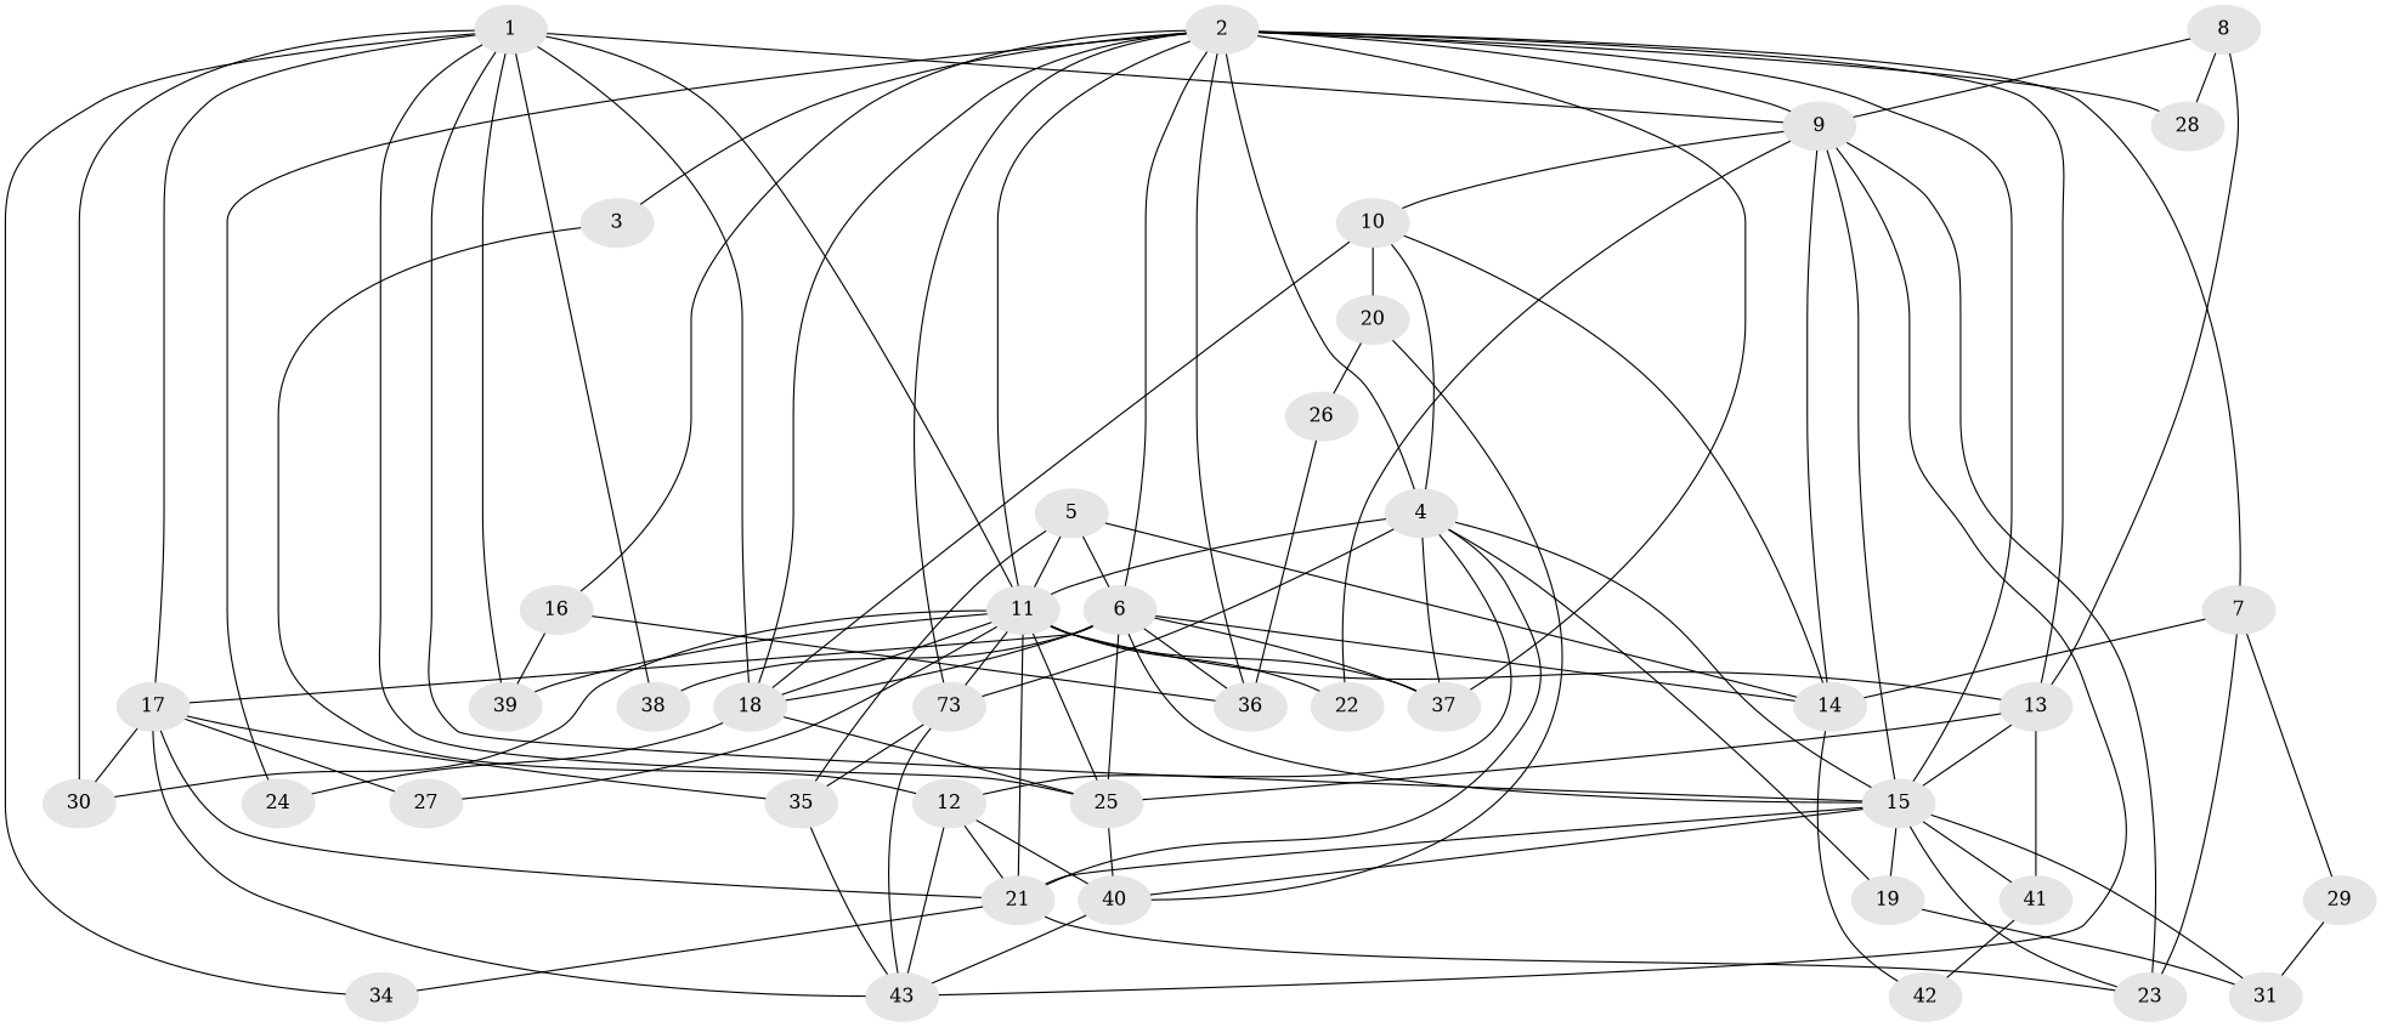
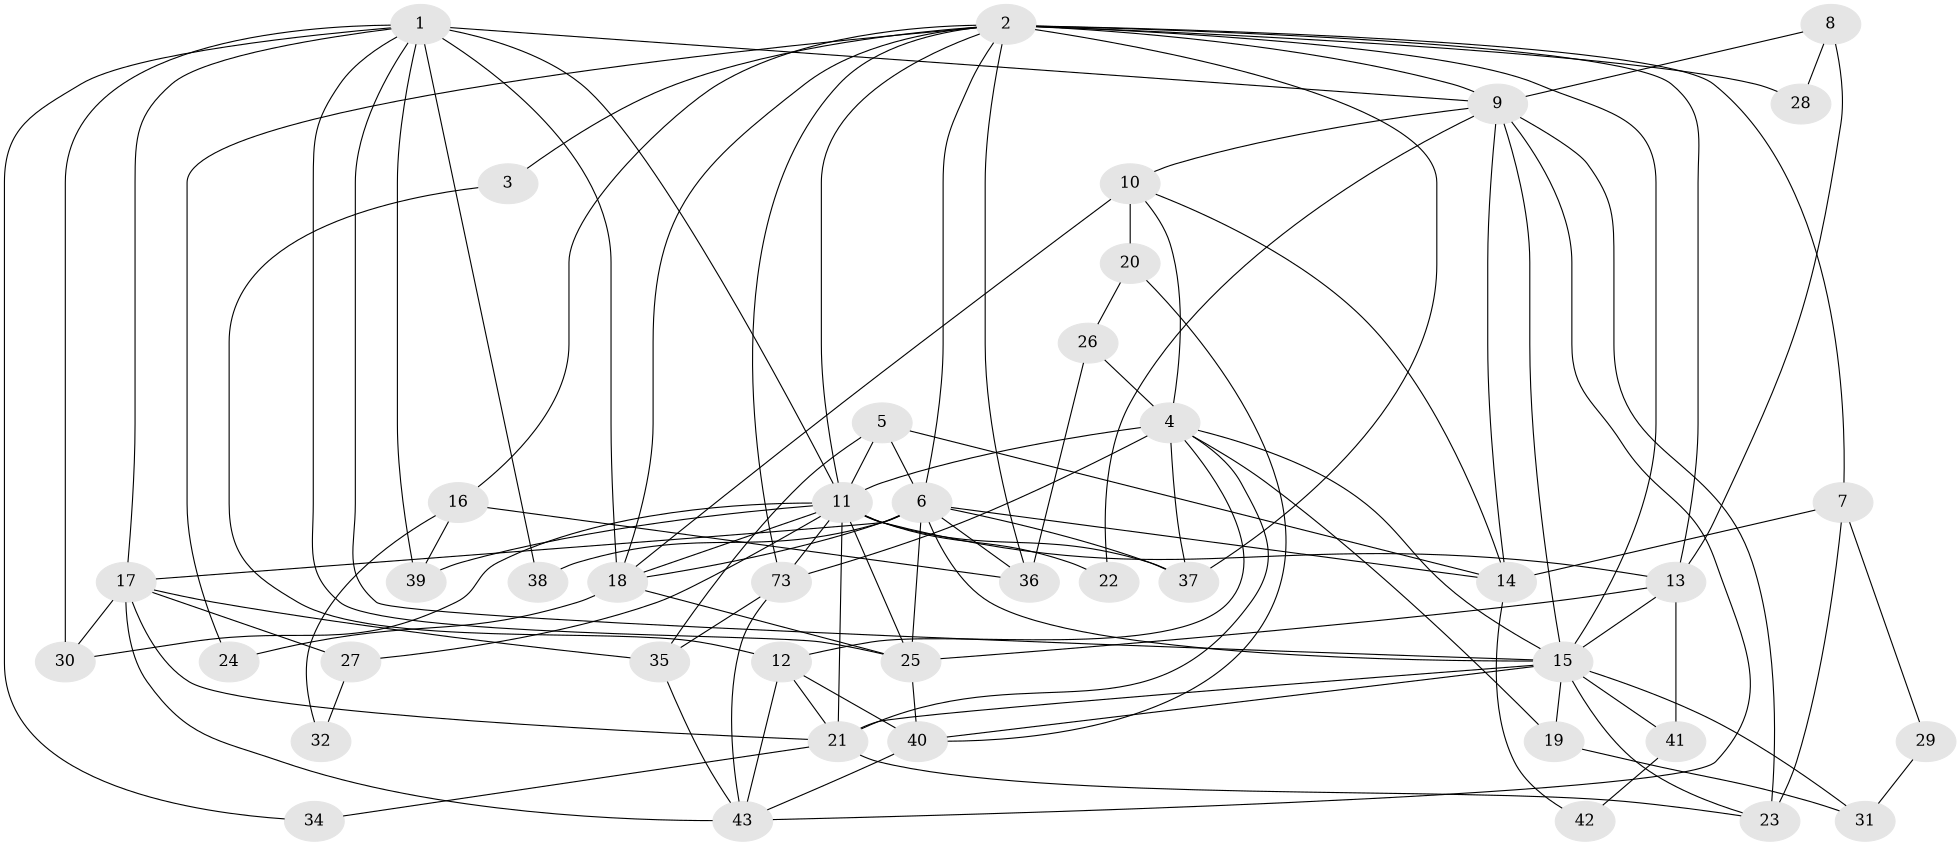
  graph {
    node [color=gray90 style=filled]
    edge [weight=1.0]
    1
    9
    11
    15
    17
    18
    25
    30
    34
    38
    39
    10
    14
    23
    22
    43
    13
    n18 [label=73]
    37
    21
    27
    19
    40
    41
    31
    35
    24
    2
    3
    4
    6
    7
    16
    28
    36
    12
    29
+   32
    20
    5
    42
    8
    26
    1 -- 9
    1 -- 11
    1 -- 15
    1 -- 17
    1 -- 18 [weight=2.0]
    1 -- 25
    1 -- 30
    1 -- 34
    1 -- 38 [weight=2.0]
    1 -- 39
    9 -- 15
    9 -- 10
    9 -- 14
    9 -- 23
    9 -- 22
    9 -- 43
    11 -- 18
    11 -- 25
    11 -- 30
    11 -- 39
    11 -- 22
    11 -- 13
    11 -- n18
    11 -- 37
    11 -- 21
    11 -- 27
    15 -- 23
    15 -- 21
    15 -- 19
    15 -- 40
    15 -- 41
    15 -- 31
    17 -- 30
    17 -- 43
    17 -- 21
    17 -- 27 [weight=2.0]
    17 -- 35 [weight=2.0]
    18 -- 25
    18 -- 24
    25 -- 40
    10 -- 18 [weight=2.0]
    10 -- 14
    10 -- 20
    14 -- 42
    13 -- 15
    13 -- 25
    13 -- 41
    n18 -- 43
    n18 -- 35
    21 -- 34
    21 -- 23
+   27 -- 32
    19 -- 31
    40 -- 43
    41 -- 42
    35 -- 43
    2 -- 9
    2 -- 11 [weight=2.0]
    2 -- 15
    2 -- 18
    2 -- 13 [weight=2.0]
    2 -- n18
    2 -- 37
    2 -- 24
    2 -- 3
-   2 -- 4
+   26 -- 4
    2 -- 6
    2 -- 7
    2 -- 16
    2 -- 28 [weight=2.0]
    2 -- 36
    3 -- 12
    4 -- 11 [weight=2.0]
    4 -- 15
    4 -- 10
    4 -- n18 [weight=4.0]
    4 -- 37
    4 -- 21
    4 -- 19
    4 -- 12
    6 -- 15
    6 -- 17 [weight=2.0]
    6 -- 18
    6 -- 25
    6 -- 38
    6 -- 14
    6 -- 37
    6 -- 36
    7 -- 14
    7 -- 23
    7 -- 29
    16 -- 39
    16 -- 36
+   16 -- 32
    12 -- 43
    12 -- 21
    12 -- 40
    29 -- 31
    20 -- 40
    20 -- 26
    5 -- 11
    5 -- 14
    5 -- 35
    5 -- 6
    8 -- 9
    8 -- 13 [weight=2.0]
    8 -- 28
    26 -- 36
  }
